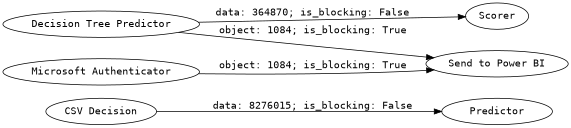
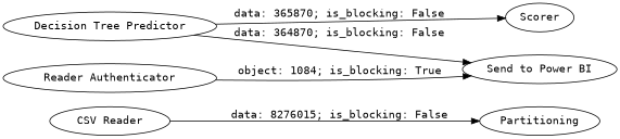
  digraph {
    fontname="DejaVu Sans Mono"
    rankdir=LR
    node [fontname="DejaVu Sans Mono"]
    edge [fontname="DejaVu Sans Mono"]
-   n1 [label=Predictor]
+   n1 [label=Partitioning]
    n2 [label="Decision Tree Predictor"]
    n3 [label="Send to Power BI"]
    n4 [label=Scorer]
-   n5 [label="Microsoft Authenticator"]
-   n6 [label="CSV Decision"]
-   n2 -> n3 [label="object: 1084; is_blocking: True"]
-   n2 -> n4 [label="data: 364870; is_blocking: False"]
+   n5 [label="Reader Authenticator"]
+   n6 [label="CSV Reader"]
+   n2 -> n3 [label="data: 364870; is_blocking: False"]
+   n2 -> n4 [label="data: 365870; is_blocking: False"]
    n5 -> n3 [label="object: 1084; is_blocking: True"]
    n6 -> n1 [label="data: 8276015; is_blocking: False"]
  }
